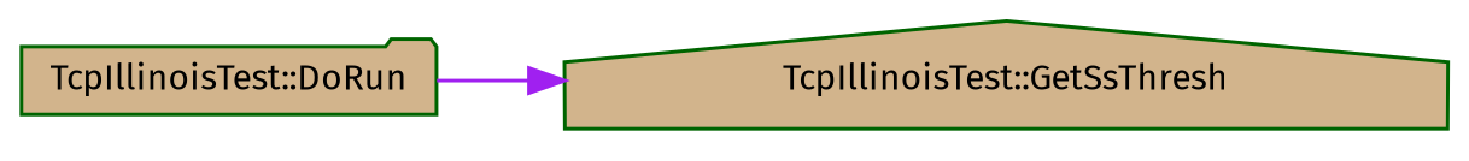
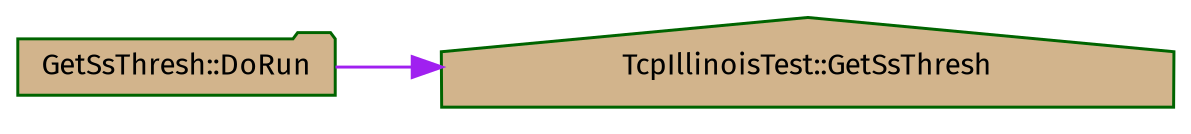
  digraph {
    rankdir=RL
    fontname="Fira Sans"
    node [color=darkgreen fillcolor=tan fontname="Fira Sans" fontsize=10 style=filled]
    n1 [fontcolor=black height=0.2 label="TcpIllinoisTest::GetSsThresh" shape=house width=0.4]
-   n2 [height=0.2 label="TcpIllinoisTest::DoRun" shape=folder width=0.4]
+   n2 [height=0.2 label="GetSsThresh::DoRun" shape=folder width=0.4]
    n1 -> n2 [color=purple dir=back fontname="Fira Sans" fontsize=10 labelfontname=Helvetica labelfontsize=10 style=solid]
  }
